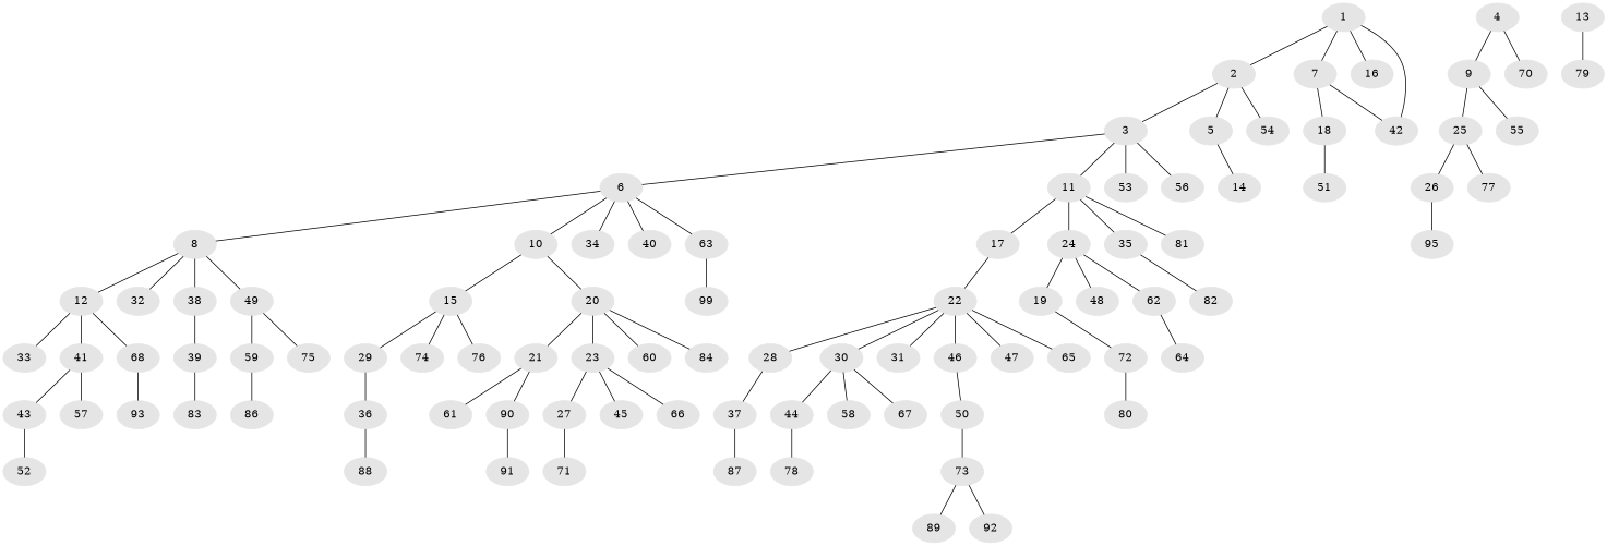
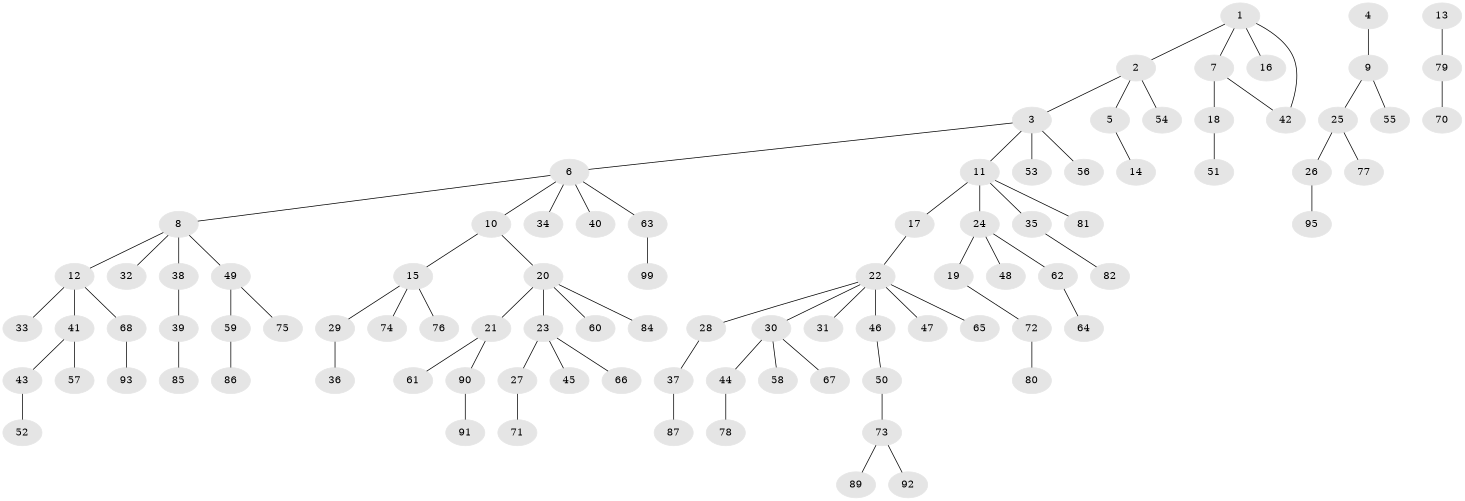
  graph {
    node [color=gray90 style=filled]
    1
    2
    7
    16
    42
    3
    5
    54
    4
    9
    70
    18
    6
    11
    53
    56
    14
    8
    10
    34
    40
    63
    17
    24
    35
    81
    25
    55
    12
    32
    38
    49
    15
    20
    n35 [label=99]
    33
    41
    68
    13
    79
    39
    59
    75
    26
    77
    29
    74
    76
    21
    23
    60
    84
    22
    19
    72
    48
    62
    82
    43
    57
    93
    36
    51
    28
    30
    31
    46
    47
    65
    80
    61
    90
    27
    45
    66
    91
    37
    44
    58
    67
    50
    71
    64
    n84 [label=95]
    87
-   88
    78
-   83
+   83 [label=85]
    52
    73
    86
    89
    92
    1 -- 2
    1 -- 7
    1 -- 16
    1 -- 42
    2 -- 3
    2 -- 5
    2 -- 54
    7 -- 42
    7 -- 18
    3 -- 6
    3 -- 11
    3 -- 53
    3 -- 56
    5 -- 14
    4 -- 9
-   4 -- 70
+   79 -- 70
    9 -- 25
    9 -- 55
    18 -- 51
    6 -- 8
    6 -- 10
    6 -- 34
    6 -- 40
    6 -- 63
    11 -- 17
    11 -- 24
    11 -- 35
    11 -- 81
    8 -- 12
    8 -- 32
    8 -- 38
    8 -- 49
    10 -- 15
    10 -- 20
    63 -- n35
    17 -- 22
    24 -- 19
    24 -- 48
    24 -- 62
    35 -- 82
    25 -- 26
    25 -- 77
    12 -- 33
    12 -- 41
    12 -- 68
    38 -- 39
    49 -- 59
    49 -- 75
    15 -- 29
    15 -- 74
    15 -- 76
    20 -- 21
    20 -- 23
    20 -- 60
    20 -- 84
    41 -- 43
    41 -- 57
    68 -- 93
    13 -- 79
    39 -- 83
    59 -- 86
    26 -- n84
    29 -- 36
    21 -- 61
    21 -- 90
    23 -- 27
    23 -- 45
    23 -- 66
    22 -- 28
    22 -- 30
    22 -- 31
    22 -- 46
    22 -- 47
    22 -- 65
    19 -- 72
    72 -- 80
    62 -- 64
    43 -- 52
-   36 -- 88
    28 -- 37
    30 -- 44
    30 -- 58
    30 -- 67
    46 -- 50
    90 -- 91
    27 -- 71
    37 -- 87
    44 -- 78
    50 -- 73
    73 -- 89
    73 -- 92
  }
